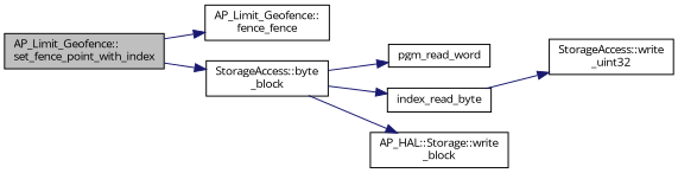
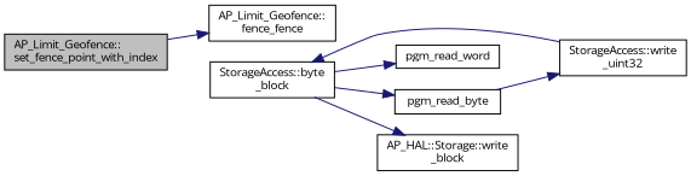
  digraph {
    fontname="Open Sans"
    rankdir=LR
    node [color=black fillcolor=white fontname="Open Sans" fontsize=10 shape=record style=filled]
    edge [color=midnightblue fontname="Open Sans" fontsize=10 labelfontname=Helvetica labelfontsize=10 style=solid]
    n1 [fillcolor=grey75 fontcolor=black height=0.2 label="AP_Limit_Geofence::\lset_fence_point_with_index" width=0.4]
    n2 [height=0.2 label="AP_Limit_Geofence::\lfence_fence" width=0.4]
    n3 [height=0.2 label="StorageAccess::write\l_uint32" width=0.4]
    n4 [height=0.2 label="StorageAccess::byte\l_block" width=0.4]
    n5 [height=0.2 label=pgm_read_word width=0.4]
-   n6 [height=0.2 label=index_read_byte width=0.4]
+   n6 [height=0.2 label=pgm_read_byte width=0.4]
    n7 [height=0.2 label="AP_HAL::Storage::write\l_block" width=0.4]
    n1 -> n2
-   n1 -> n4
+   n3 -> n4
    n4 -> n5
    n4 -> n6
    n4 -> n7
    n6 -> n3
  }
